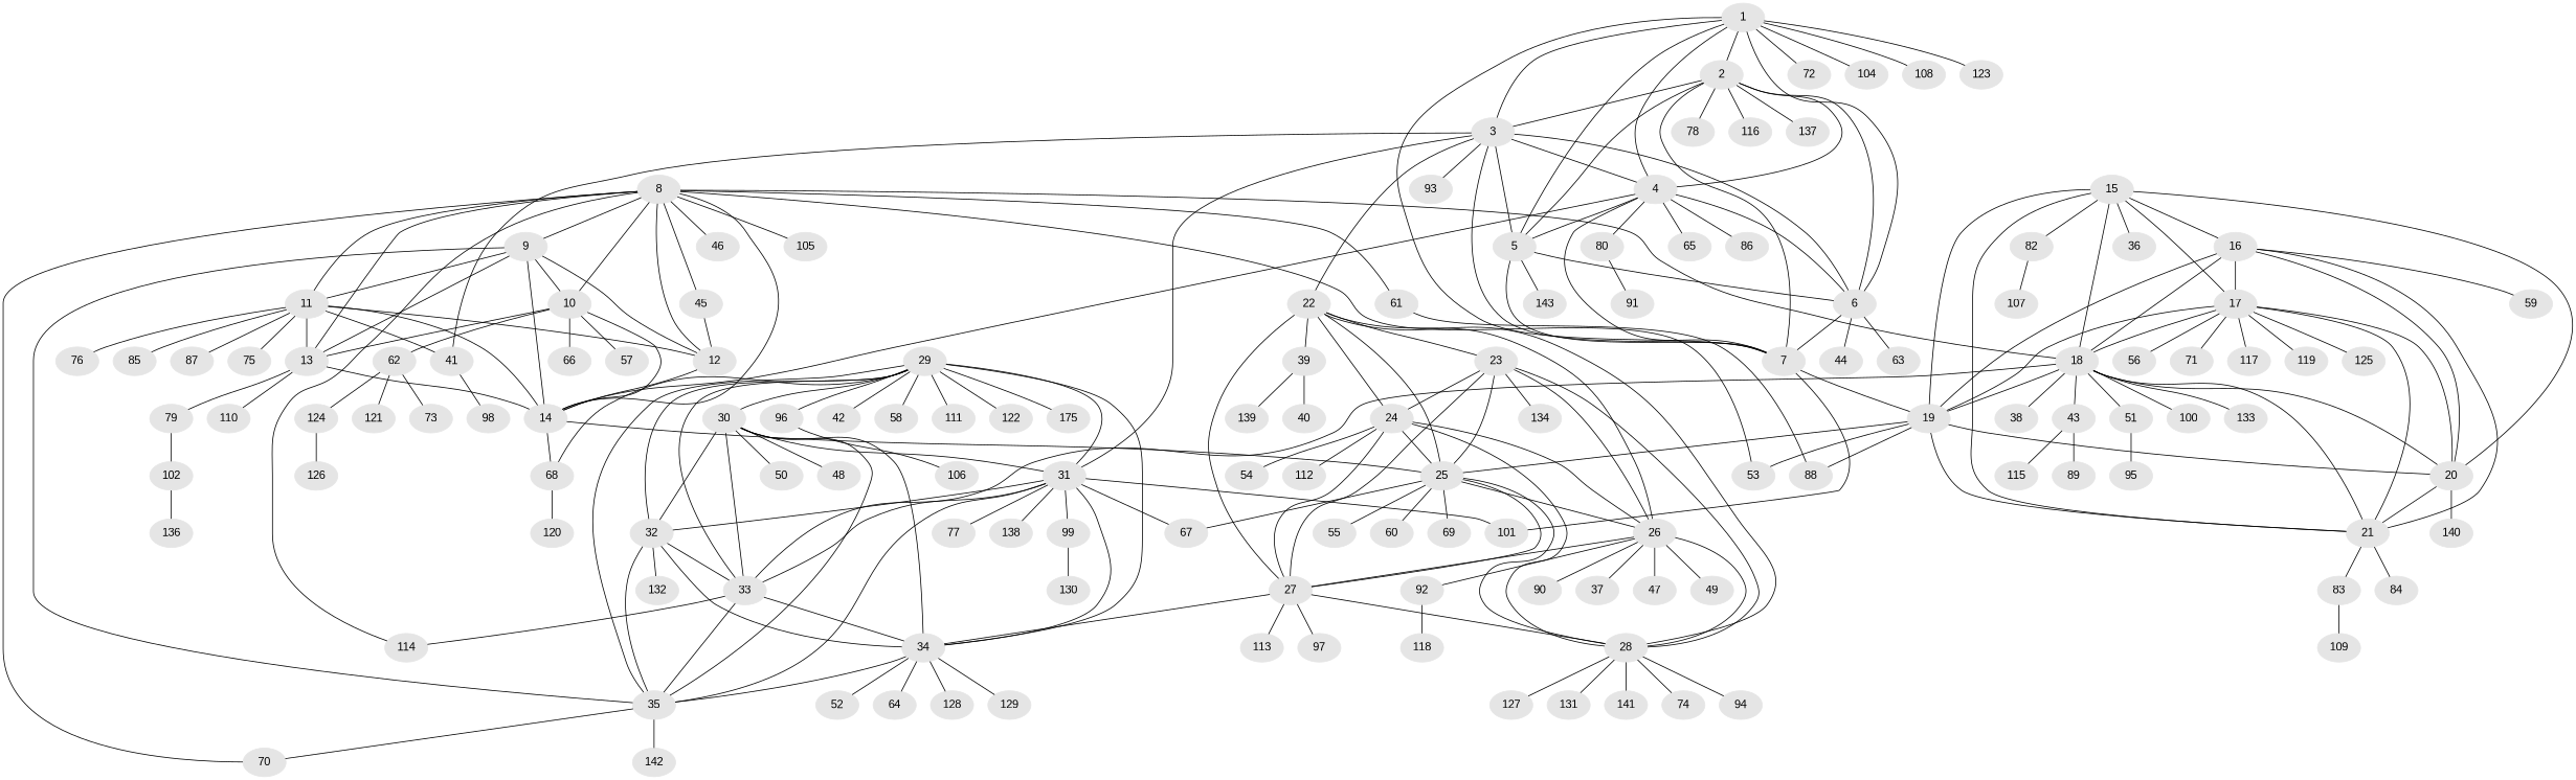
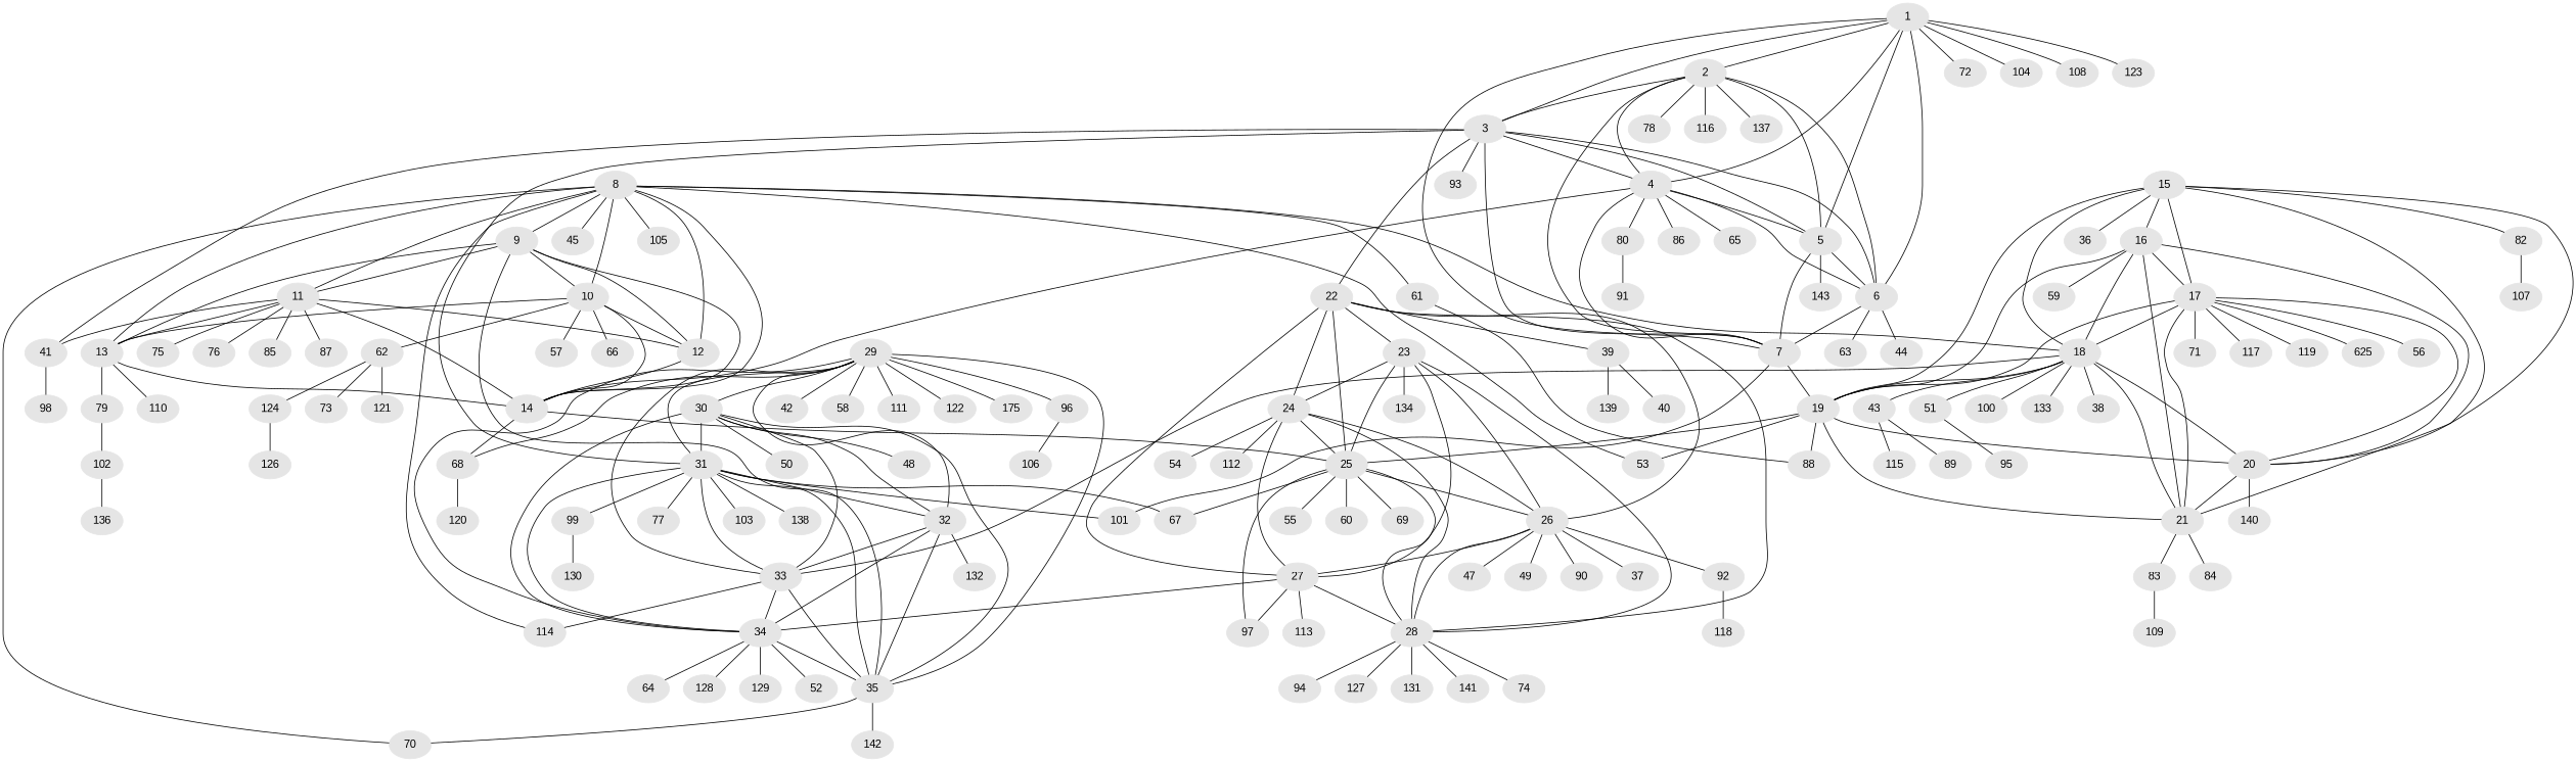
  graph {
    fontname="Liberation Sans"
    node [color=gray90 fontname="Liberation Sans" style=filled]
    edge [fontname="Liberation Sans"]
    1
    2
    3
    4
    5
    6
    7
    72
    104
    108
    123
    78
    116
    137
    22
    31
    41
    93
    14
    65
    80
    86
    143
    44
    63
    19
    101
    25
    23
    24
    26
    27
    28
    39
    35
    33
    67
    34
    32
    77
    99
+   103
    138
    98
    68
    91
    53
    20
    21
    88
    8
    9
    10
    11
    12
    13
    18
    45
-   46
    61
    70
    105
    114
    57
    62
    66
    75
    76
    85
    87
    79
    110
    38
    43
    51
    100
    133
    142
    73
    121
    124
    102
    55
    60
    69
    120
    15
    16
    17
    36
    82
    59
    56
    71
    117
    119
-   125
+   125 [label=625]
    140
    83
    84
    107
    89
    115
    95
    109
    134
    54
    112
    37
    47
    49
    90
    92
    97
    113
    74
    94
    127
    131
    141
    40
    139
    118
    52
    64
    128
    129
    29
    30
    42
    58
    96
    111
    122
    n135 [label=175]
    48
    50
    132
    106
    130
    126
    136
    1 -- 2
    1 -- 3
    1 -- 4
    1 -- 5
    1 -- 6
    1 -- 7
    1 -- 72
    1 -- 104
    1 -- 108
    1 -- 123
    2 -- 3
    2 -- 4
    2 -- 5
    2 -- 6
    2 -- 7
    2 -- 78
    2 -- 116
    2 -- 137
    3 -- 4
    3 -- 5
    3 -- 6
    3 -- 7
    3 -- 22
    3 -- 31
    3 -- 41
    3 -- 93
    4 -- 5
    4 -- 6
    4 -- 7
    4 -- 14
    4 -- 65
    4 -- 80
    4 -- 86
    5 -- 6
    5 -- 7
    5 -- 143
    6 -- 7
    6 -- 44
    6 -- 63
    7 -- 19
    7 -- 101
    22 -- 25
    22 -- 23
    22 -- 24
    22 -- 26
    22 -- 27
    22 -- 28
    22 -- 39
    31 -- 101
    31 -- 35
    31 -- 33
    31 -- 67
    31 -- 34
    31 -- 32
    31 -- 77
    31 -- 99
+   31 -- 103
    31 -- 138
    41 -- 98
    14 -- 25
    14 -- 68
    80 -- 91
    19 -- 25
    19 -- 53
    19 -- 20
    19 -- 21
    19 -- 88
    25 -- 26
-   25 -- 27
+   25 -- 97
    25 -- 28
    25 -- 67
    25 -- 55
    25 -- 60
    25 -- 69
    23 -- 25
    23 -- 24
    23 -- 26
    23 -- 27
    23 -- 28
    23 -- 134
    24 -- 25
    24 -- 26
    24 -- 27
    24 -- 28
    24 -- 54
    24 -- 112
    26 -- 27
    26 -- 28
    26 -- 37
    26 -- 47
    26 -- 49
    26 -- 90
    26 -- 92
    27 -- 28
    27 -- 34
    27 -- 97
    27 -- 113
    28 -- 74
    28 -- 94
    28 -- 127
    28 -- 131
    28 -- 141
    39 -- 40
    39 -- 139
    35 -- 70
    35 -- 142
    33 -- 35
    33 -- 34
    33 -- 114
    34 -- 35
    34 -- 52
    34 -- 64
    34 -- 128
    34 -- 129
    32 -- 35
    32 -- 33
    32 -- 34
    32 -- 132
    99 -- 130
    68 -- 120
    20 -- 21
    20 -- 140
    21 -- 83
    21 -- 84
    8 -- 14
    8 -- 53
    8 -- 9
    8 -- 10
    8 -- 11
    8 -- 12
    8 -- 13
    8 -- 18
    8 -- 45
-   8 -- 46
    8 -- 61
    8 -- 70
    8 -- 105
    8 -- 114
    9 -- 14
    9 -- 35
    9 -- 10
    9 -- 11
    9 -- 12
    9 -- 13
    10 -- 14
-   45 -- 12
+   10 -- 12
    10 -- 13
    10 -- 57
    10 -- 62
    10 -- 66
    11 -- 41
    11 -- 14
    11 -- 12
    11 -- 13
    11 -- 75
    11 -- 76
    11 -- 85
    11 -- 87
    12 -- 14
    13 -- 14
    13 -- 79
    13 -- 110
    18 -- 19
    18 -- 33
    18 -- 20
    18 -- 21
    18 -- 38
    18 -- 43
    18 -- 51
    18 -- 100
    18 -- 133
    61 -- 88
    62 -- 73
    62 -- 121
    62 -- 124
    79 -- 102
    43 -- 89
    43 -- 115
    51 -- 95
    124 -- 126
    102 -- 136
    15 -- 19
    15 -- 20
    15 -- 21
    15 -- 18
    15 -- 16
    15 -- 17
    15 -- 36
    15 -- 82
    16 -- 19
    16 -- 20
    16 -- 21
    16 -- 18
    16 -- 17
    16 -- 59
    17 -- 19
    17 -- 20
    17 -- 21
    17 -- 18
    17 -- 56
    17 -- 71
    17 -- 117
    17 -- 119
    17 -- 125
    82 -- 107
    83 -- 109
    92 -- 118
    29 -- 31
    29 -- 35
    29 -- 33
    29 -- 34
    29 -- 32
    29 -- 68
    29 -- 30
    29 -- 42
    29 -- 58
    29 -- 96
    29 -- 111
    29 -- 122
    29 -- n135
    30 -- 31
    30 -- 35
    30 -- 33
    30 -- 34
    30 -- 32
    30 -- 48
    30 -- 50
    96 -- 106
  }
